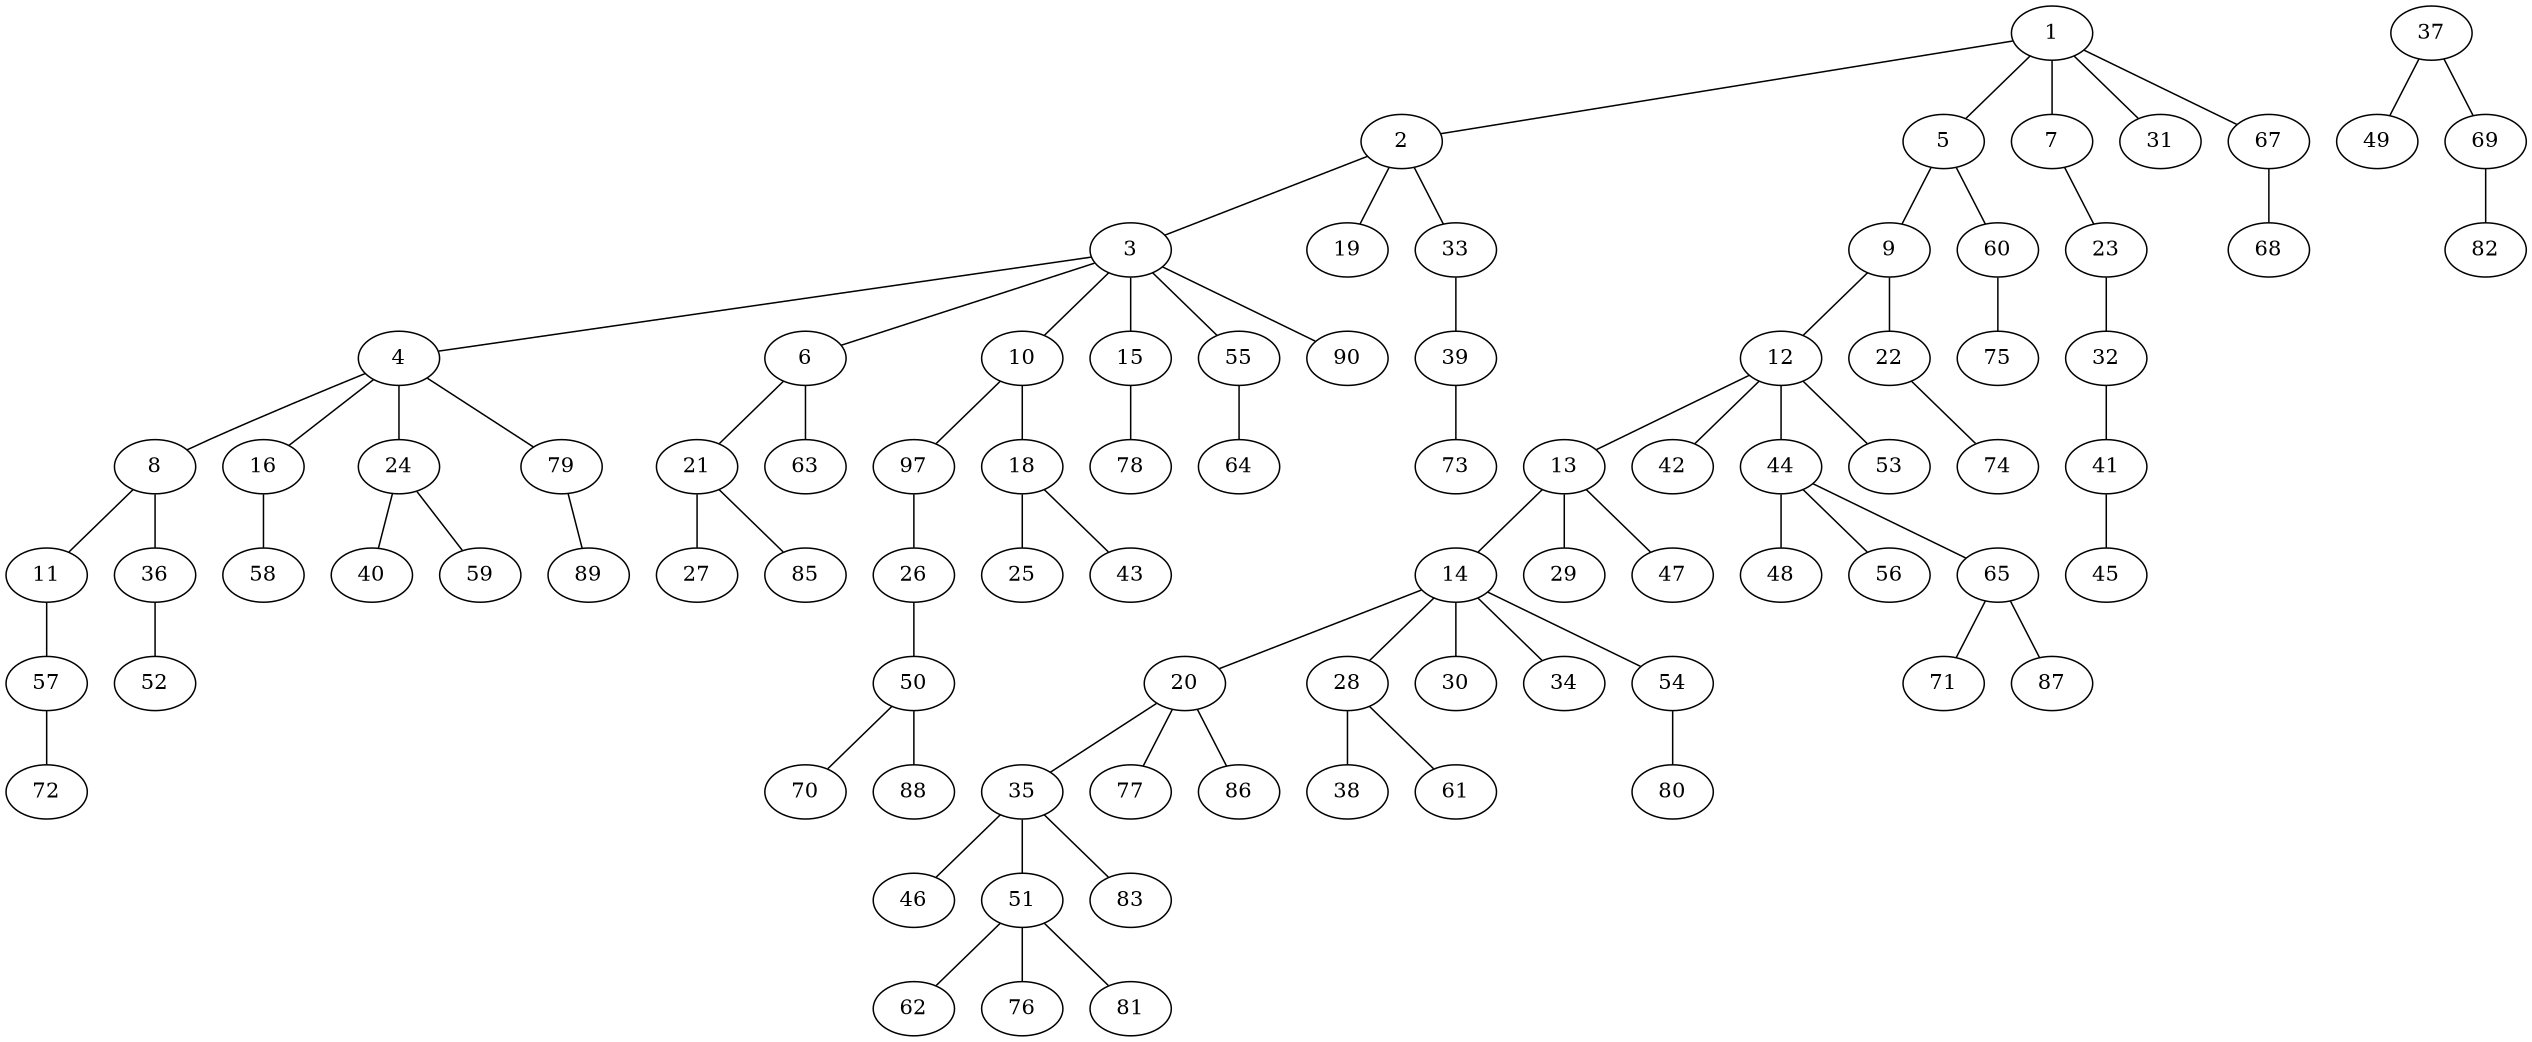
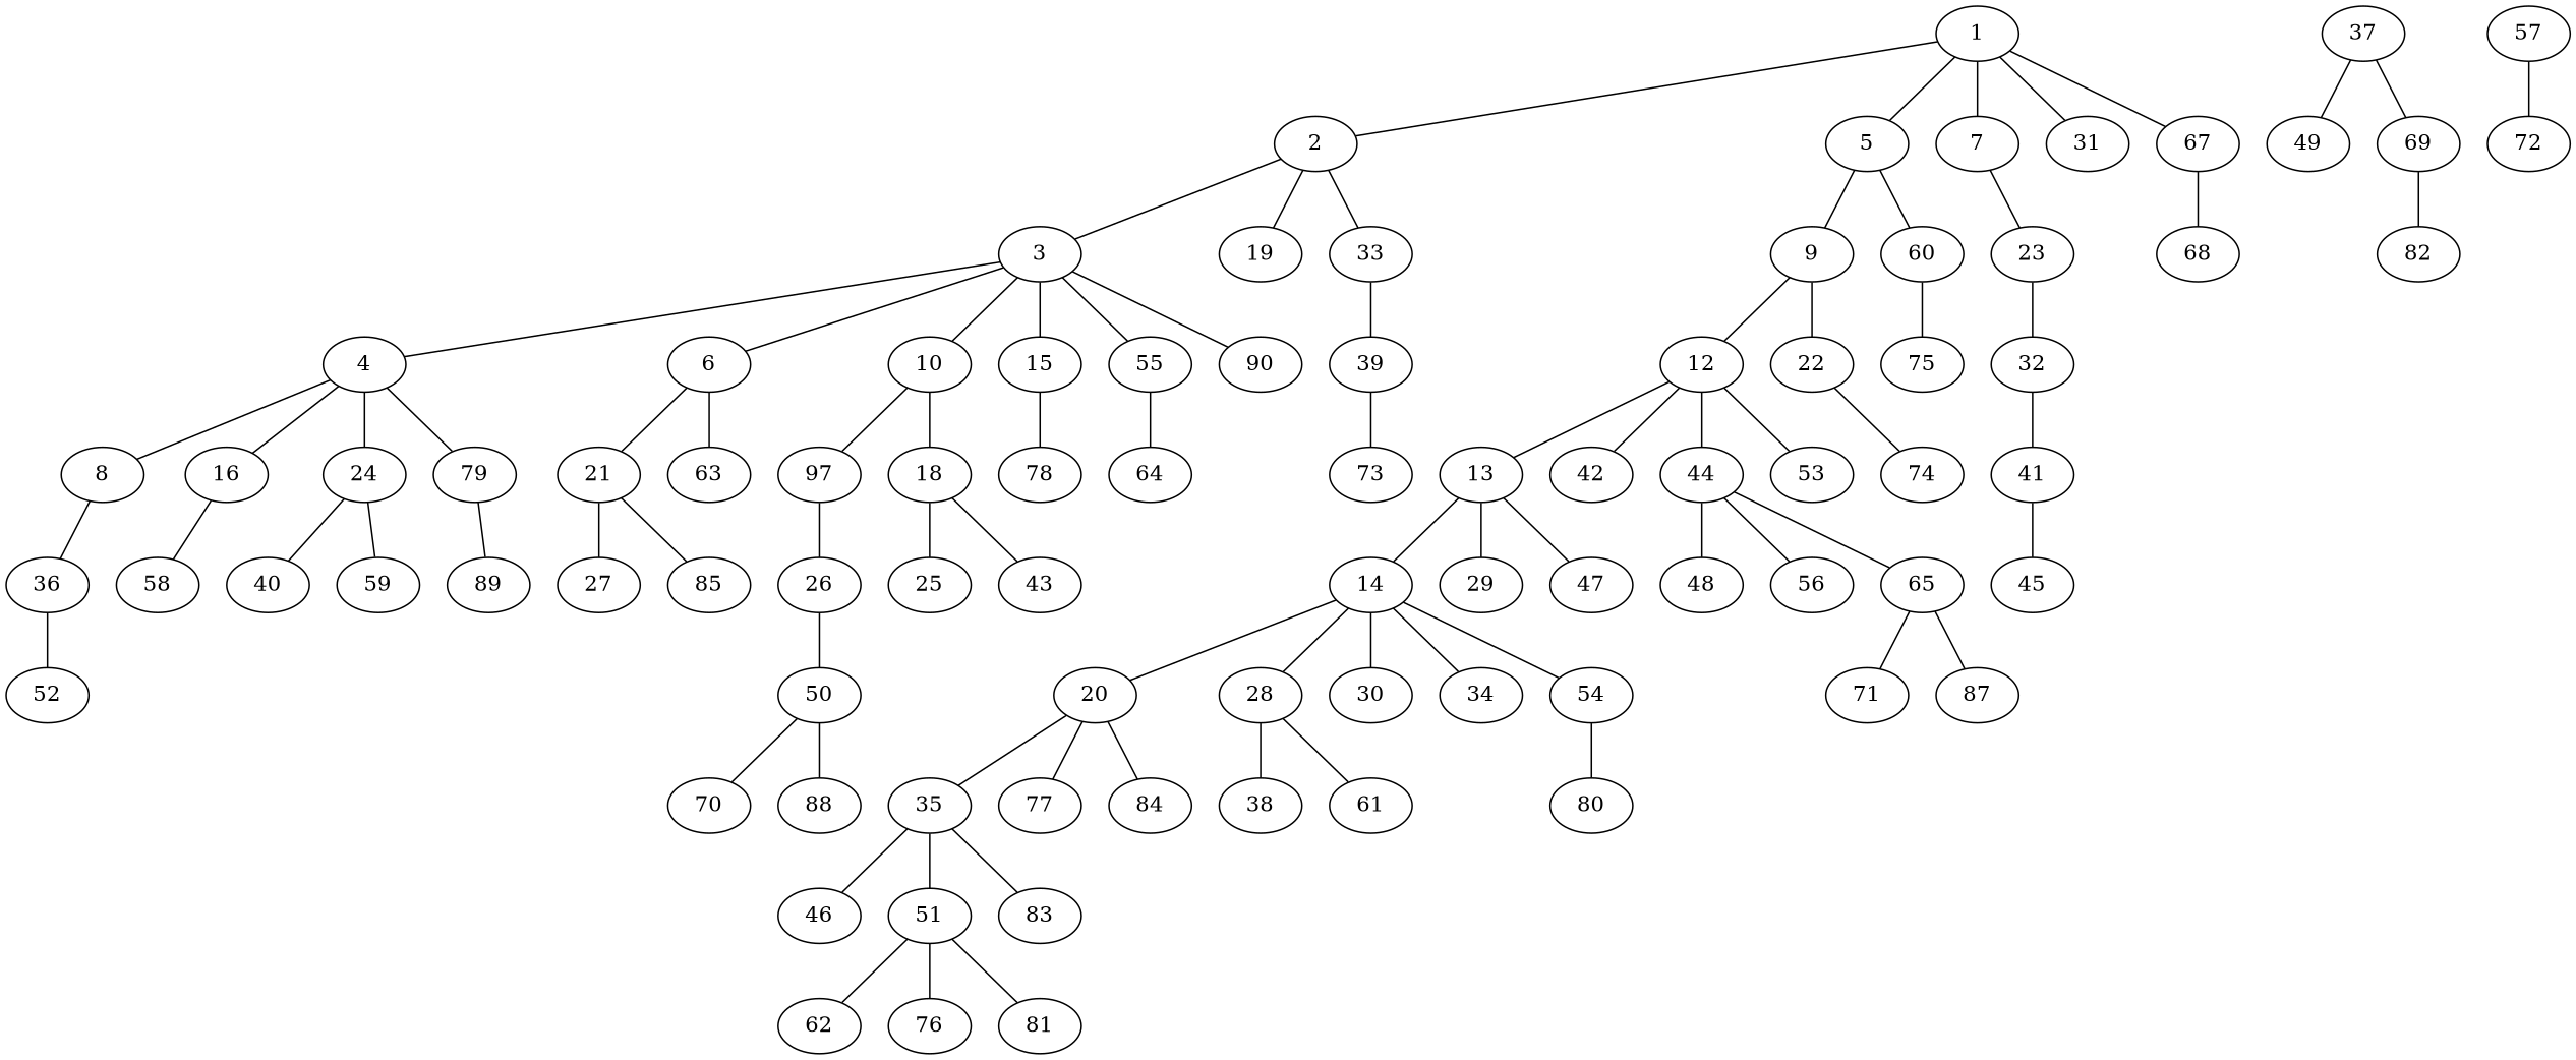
  graph {
    1
    2
    5
    7
    31
    67
    3
    19
    33
    9
    60
    23
    68
    4
    6
    10
    15
    55
    90
    39
    12
    22
    75
    32
    8
    16
    24
    79
    21
    63
    n31 [label=97]
    18
    78
    64
    37
    49
    69
    73
-   11
    36
    58
    40
    59
    89
    27
    85
    26
    25
    43
    57
    52
    13
    42
    44
    53
    74
    41
    72
    14
    29
    47
    48
    56
    65
    50
    20
    28
    30
    34
    54
    71
    87
    35
    77
-   84 [label=86]
+   84
    38
    61
    80
    46
    51
    83
    70
    88
    62
    76
    81
    45
    82
    1 -- 2
    1 -- 5
    1 -- 7
    1 -- 31
    1 -- 67
    2 -- 3
    2 -- 19
    2 -- 33
    5 -- 9
    5 -- 60
    7 -- 23
    67 -- 68
    3 -- 4
    3 -- 6
    3 -- 10
    3 -- 15
    3 -- 55
    3 -- 90
    33 -- 39
    9 -- 12
    9 -- 22
    60 -- 75
    23 -- 32
    4 -- 8
    4 -- 16
    4 -- 24
    4 -- 79
    6 -- 21
    6 -- 63
    10 -- n31
    10 -- 18
    15 -- 78
    55 -- 64
    39 -- 73
    12 -- 13
    12 -- 42
    12 -- 44
    12 -- 53
    22 -- 74
    32 -- 41
-   8 -- 11
    8 -- 36
    16 -- 58
    24 -- 40
    24 -- 59
    79 -- 89
    21 -- 27
    21 -- 85
    n31 -- 26
    18 -- 25
    18 -- 43
    37 -- 49
    37 -- 69
    69 -- 82
-   11 -- 57
    36 -- 52
    26 -- 50
    57 -- 72
    13 -- 14
    13 -- 29
    13 -- 47
    44 -- 48
    44 -- 56
    44 -- 65
    41 -- 45
    14 -- 20
    14 -- 28
    14 -- 30
    14 -- 34
    14 -- 54
    65 -- 71
    65 -- 87
    50 -- 70
    50 -- 88
    20 -- 35
    20 -- 77
    20 -- 84
    28 -- 38
    28 -- 61
    54 -- 80
    35 -- 46
    35 -- 51
    35 -- 83
    51 -- 62
    51 -- 76
    51 -- 81
  }
